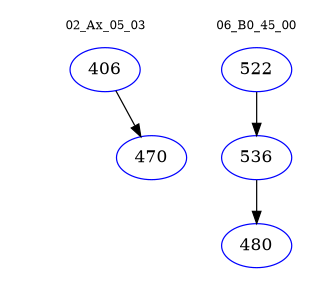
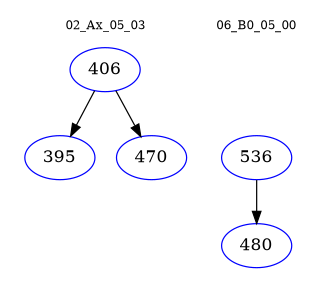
  digraph {
    node [color=blue]
    edge [color=black]
    n1 [label=406]
+   n2 [label=395]
    n3 [label=470]
-   n4 [label=522]
    n5 [label=480]
    n6 [label=536]
    subgraph cluster_1 {
      color=white
      fontsize=10
      label="02_Ax_05_03"
      n1
+     n2
      n3
    }
    subgraph cluster_2 {
      color=white
      fontsize=10
-     label="06_B0_45_00"
-     n4
+     label="06_B0_05_00"
      n5
      n6
    }
+   n1 -> n2
    n1 -> n3
-   n4 -> n6
    n6 -> n5
  }
